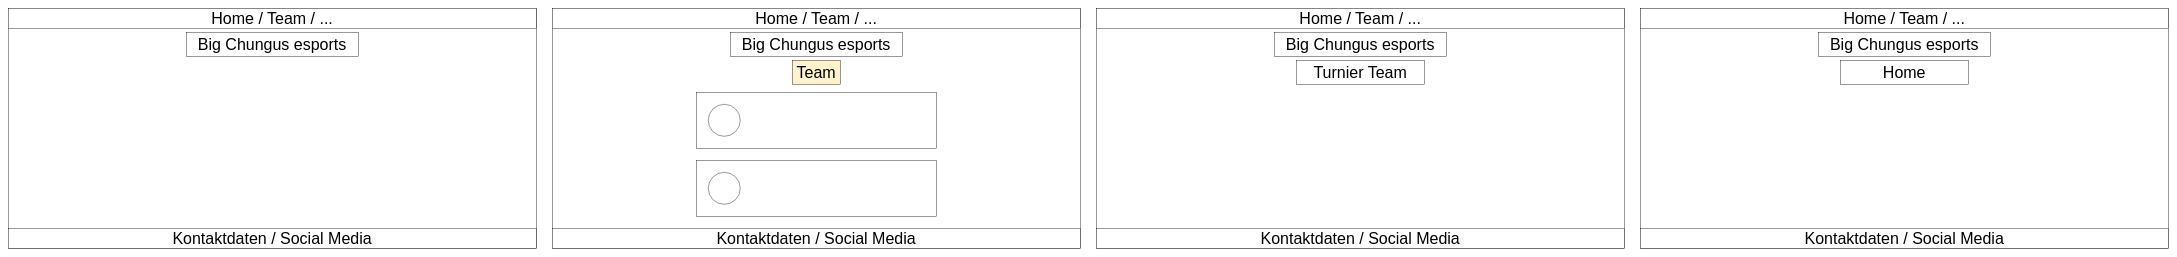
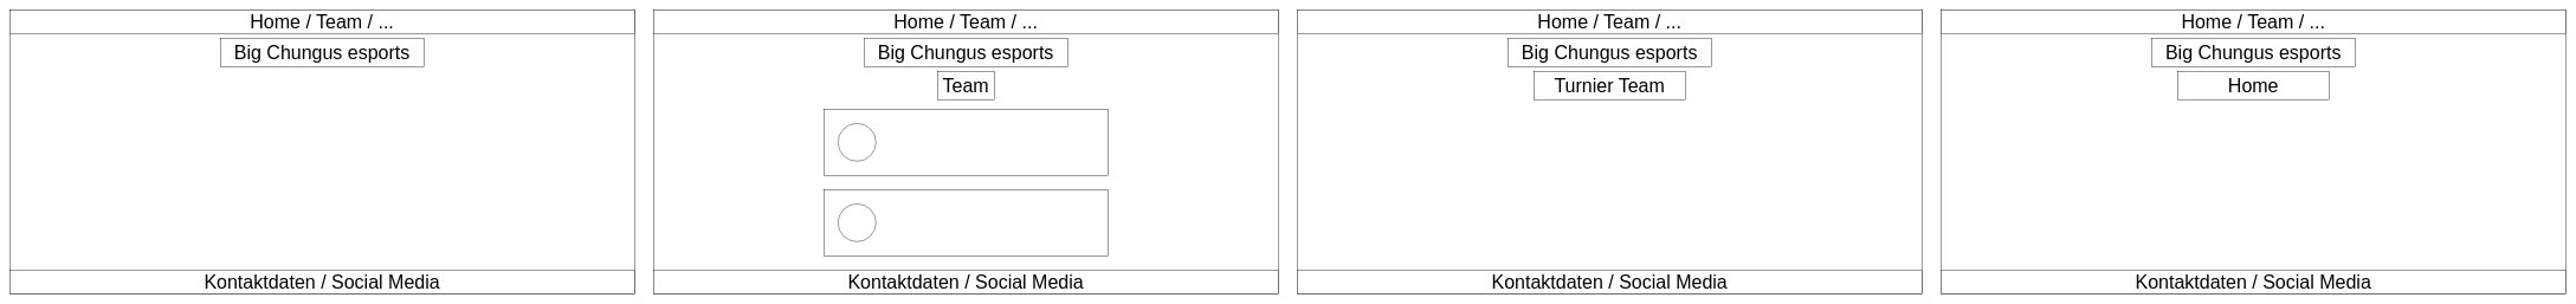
  <mxCell id="0" />
  <mxCell id="1" parent="0" />
  <mxCell id="2" value="" style="rounded=0;whiteSpace=wrap;html=1;" vertex="1" parent="1"><mxGeometry x="20" y="20" width="1320" height="600" as="geometry" /></mxCell>
  <mxCell id="3" value="&lt;font style=&quot;font-size: 40px;&quot;&gt;Big Chungus esports&lt;br&gt;&lt;/font&gt;" style="rounded=0;whiteSpace=wrap;html=1;" vertex="1" parent="1"><mxGeometry x="465" y="80" width="430" height="60" as="geometry" /></mxCell>
  <mxCell id="4" value="" style="rounded=0;whiteSpace=wrap;html=1;" vertex="1" parent="1"><mxGeometry x="1380" y="20" width="1320" height="600" as="geometry" /></mxCell>
  <mxCell id="5" value="&lt;font style=&quot;font-size: 40px;&quot;&gt;Big Chungus esports&lt;br&gt;&lt;/font&gt;" style="rounded=0;whiteSpace=wrap;html=1;" vertex="1" parent="1"><mxGeometry x="1825" y="80" width="430" height="60" as="geometry" /></mxCell>
- <mxCell id="6" value="Team" style="rounded=0;whiteSpace=wrap;html=1;fontSize=40;fillColor=#fff2cc;" vertex="1" parent="1"><mxGeometry x="1980" y="150" width="120" height="60" as="geometry" /></mxCell>
+ <mxCell id="6" value="Team" style="rounded=0;whiteSpace=wrap;html=1;fontSize=40;" vertex="1" parent="1"><mxGeometry x="1980" y="150" width="120" height="60" as="geometry" /></mxCell>
  <mxCell id="7" value="" style="rounded=0;whiteSpace=wrap;html=1;fontSize=40;" vertex="1" parent="1"><mxGeometry x="1740" y="230" width="600" height="140" as="geometry" /></mxCell>
  <mxCell id="8" value="" style="ellipse;whiteSpace=wrap;html=1;aspect=fixed;fontSize=40;" vertex="1" parent="1"><mxGeometry x="1770" y="260" width="80" height="80" as="geometry" /></mxCell>
  <mxCell id="9" value="&lt;div align=&quot;center&quot;&gt;&lt;font style=&quot;font-size: 40px;&quot;&gt;Kontaktdaten / Social Media&lt;br&gt;&lt;/font&gt;&lt;/div&gt;" style="rounded=0;whiteSpace=wrap;html=1;fontSize=40;align=center;" vertex="1" parent="1"><mxGeometry x="20" y="570" width="1320" height="50" as="geometry" /></mxCell>
  <mxCell id="10" value="&lt;div align=&quot;center&quot;&gt;&lt;font style=&quot;font-size: 40px;&quot;&gt;Kontaktdaten / Social Media&lt;br&gt;&lt;/font&gt;&lt;/div&gt;" style="rounded=0;whiteSpace=wrap;html=1;fontSize=40;align=center;" vertex="1" parent="1"><mxGeometry x="1380" y="570" width="1320" height="50" as="geometry" /></mxCell>
  <mxCell id="11" value="Home / Team / ..." style="rounded=0;whiteSpace=wrap;html=1;fontSize=40;align=center;" vertex="1" parent="1"><mxGeometry x="20" y="20" width="1320" height="50" as="geometry" /></mxCell>
  <mxCell id="12" value="Home / Team / ..." style="rounded=0;whiteSpace=wrap;html=1;fontSize=40;align=center;" vertex="1" parent="1"><mxGeometry x="1380" y="20" width="1320" height="50" as="geometry" /></mxCell>
  <mxCell id="13" value="" style="rounded=0;whiteSpace=wrap;html=1;fontSize=40;" vertex="1" parent="1"><mxGeometry x="1740" y="400" width="600" height="140" as="geometry" /></mxCell>
  <mxCell id="14" value="" style="ellipse;whiteSpace=wrap;html=1;aspect=fixed;fontSize=40;" vertex="1" parent="1"><mxGeometry x="1770" y="430" width="80" height="80" as="geometry" /></mxCell>
  <mxCell id="15" value="" style="rounded=0;whiteSpace=wrap;html=1;" vertex="1" parent="1"><mxGeometry x="2740" y="20" width="1320" height="600" as="geometry" /></mxCell>
  <mxCell id="16" value="&lt;font style=&quot;font-size: 40px;&quot;&gt;Big Chungus esports&lt;br&gt;&lt;/font&gt;" style="rounded=0;whiteSpace=wrap;html=1;" vertex="1" parent="1"><mxGeometry x="3185" y="80" width="430" height="60" as="geometry" /></mxCell>
  <mxCell id="17" value="&lt;div align=&quot;center&quot;&gt;&lt;font style=&quot;font-size: 40px;&quot;&gt;Kontaktdaten / Social Media&lt;br&gt;&lt;/font&gt;&lt;/div&gt;" style="rounded=0;whiteSpace=wrap;html=1;fontSize=40;align=center;" vertex="1" parent="1"><mxGeometry x="2740" y="570" width="1320" height="50" as="geometry" /></mxCell>
  <mxCell id="18" value="Home / Team / ..." style="rounded=0;whiteSpace=wrap;html=1;fontSize=40;align=center;" vertex="1" parent="1"><mxGeometry x="2740" y="20" width="1320" height="50" as="geometry" /></mxCell>
  <mxCell id="19" value="Turnier Team" style="rounded=0;whiteSpace=wrap;html=1;fontSize=40;" vertex="1" parent="1"><mxGeometry x="3240" y="150" width="320" height="60" as="geometry" /></mxCell>
  <mxCell id="20" value="" style="rounded=0;whiteSpace=wrap;html=1;" vertex="1" parent="1"><mxGeometry x="4100" y="20" width="1320" height="600" as="geometry" /></mxCell>
  <mxCell id="21" value="&lt;font style=&quot;font-size: 40px;&quot;&gt;Big Chungus esports&lt;br&gt;&lt;/font&gt;" style="rounded=0;whiteSpace=wrap;html=1;" vertex="1" parent="1"><mxGeometry x="4545" y="80" width="430" height="60" as="geometry" /></mxCell>
  <mxCell id="22" value="&lt;div align=&quot;center&quot;&gt;&lt;font style=&quot;font-size: 40px;&quot;&gt;Kontaktdaten / Social Media&lt;br&gt;&lt;/font&gt;&lt;/div&gt;" style="rounded=0;whiteSpace=wrap;html=1;fontSize=40;align=center;" vertex="1" parent="1"><mxGeometry x="4100" y="570" width="1320" height="50" as="geometry" /></mxCell>
  <mxCell id="23" value="Home / Team / ..." style="rounded=0;whiteSpace=wrap;html=1;fontSize=40;align=center;" vertex="1" parent="1"><mxGeometry x="4100" y="20" width="1320" height="50" as="geometry" /></mxCell>
  <mxCell id="24" value="Home" style="rounded=0;whiteSpace=wrap;html=1;fontSize=40;" vertex="1" parent="1"><mxGeometry x="4600" y="150" width="320" height="60" as="geometry" /></mxCell>
